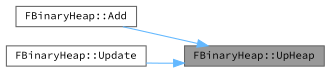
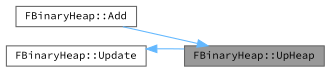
  digraph {
    fontname="Source Code Pro"
    rankdir=RL
    node [color=grey40 fillcolor=white fontname="Source Code Pro" fontsize=10 shape=box style=filled]
    edge [color=steelblue1 dir=back fontname="Source Code Pro" fontsize=10 labelfontname=Helvetica labelfontsize=10 style=solid]
    n1 [color=gray40 fillcolor=grey60 fontcolor=black height=0.2 label="FBinaryHeap::UpHeap" width=0.4]
    n2 [height=0.2 label="FBinaryHeap::Add" width=0.4]
    n3 [height=0.2 label="FBinaryHeap::Update" width=0.4]
    n1 -> n2
-   n1 -> n3
+   n3 -> n1
  }
